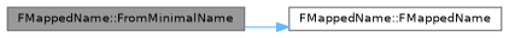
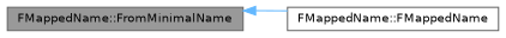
  digraph {
    rankdir=LR
    node [fontname=Helvetica fontsize=10 shape=box style=filled]
    n1 [color=gray40 fillcolor=grey60 fontcolor=black height=0.2 label="FMappedName::FromMinimalName" width=0.4]
    n2 [color=grey40 fillcolor=white height=0.2 label="FMappedName::FMappedName" width=0.4]
-   n1 -> n2 [color=steelblue1 fontname=Helvetica fontsize=10 labelfontname=Helvetica labelfontsize=10 style=solid]
+   n2 -> n1 [color=steelblue1 fontname=Helvetica fontsize=10 labelfontname=Helvetica labelfontsize=10 style=solid]
  }
